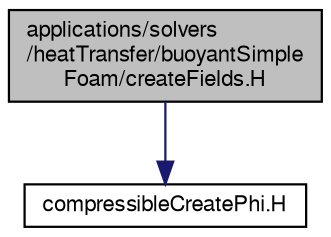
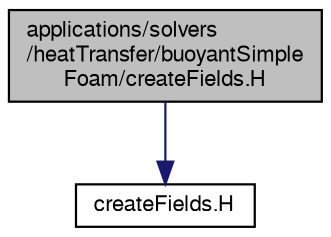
  digraph {
    node [color=black fontname=FreeSans fontsize=10 shape=record]
    n1 [fillcolor=grey75 fontcolor=black height=0.2 label="applications/solvers\l/heatTransfer/buoyantSimple\lFoam/createFields.H" style=filled width=0.4]
-   n2 [height=0.2 label="compressibleCreatePhi.H" width=0.4]
+   n2 [height=0.2 label="createFields.H" width=0.4]
    n1 -> n2 [color=midnightblue fontname=FreeSans fontsize=10 labelfontname=FreeSans labelfontsize=10 style=solid]
  }
